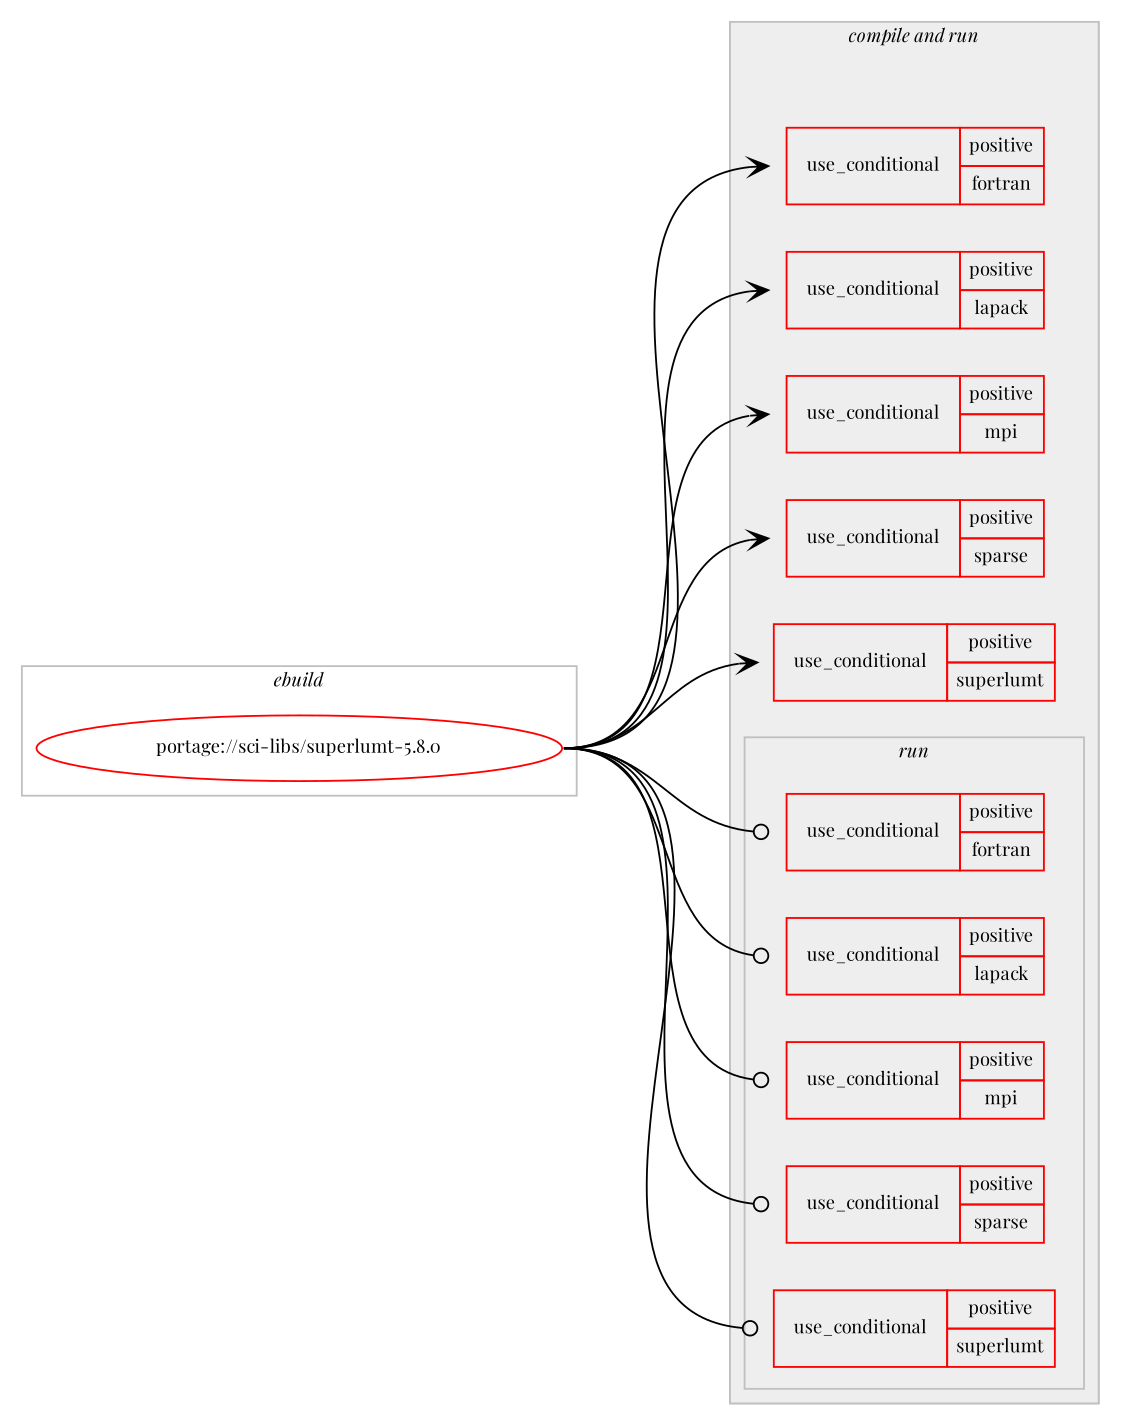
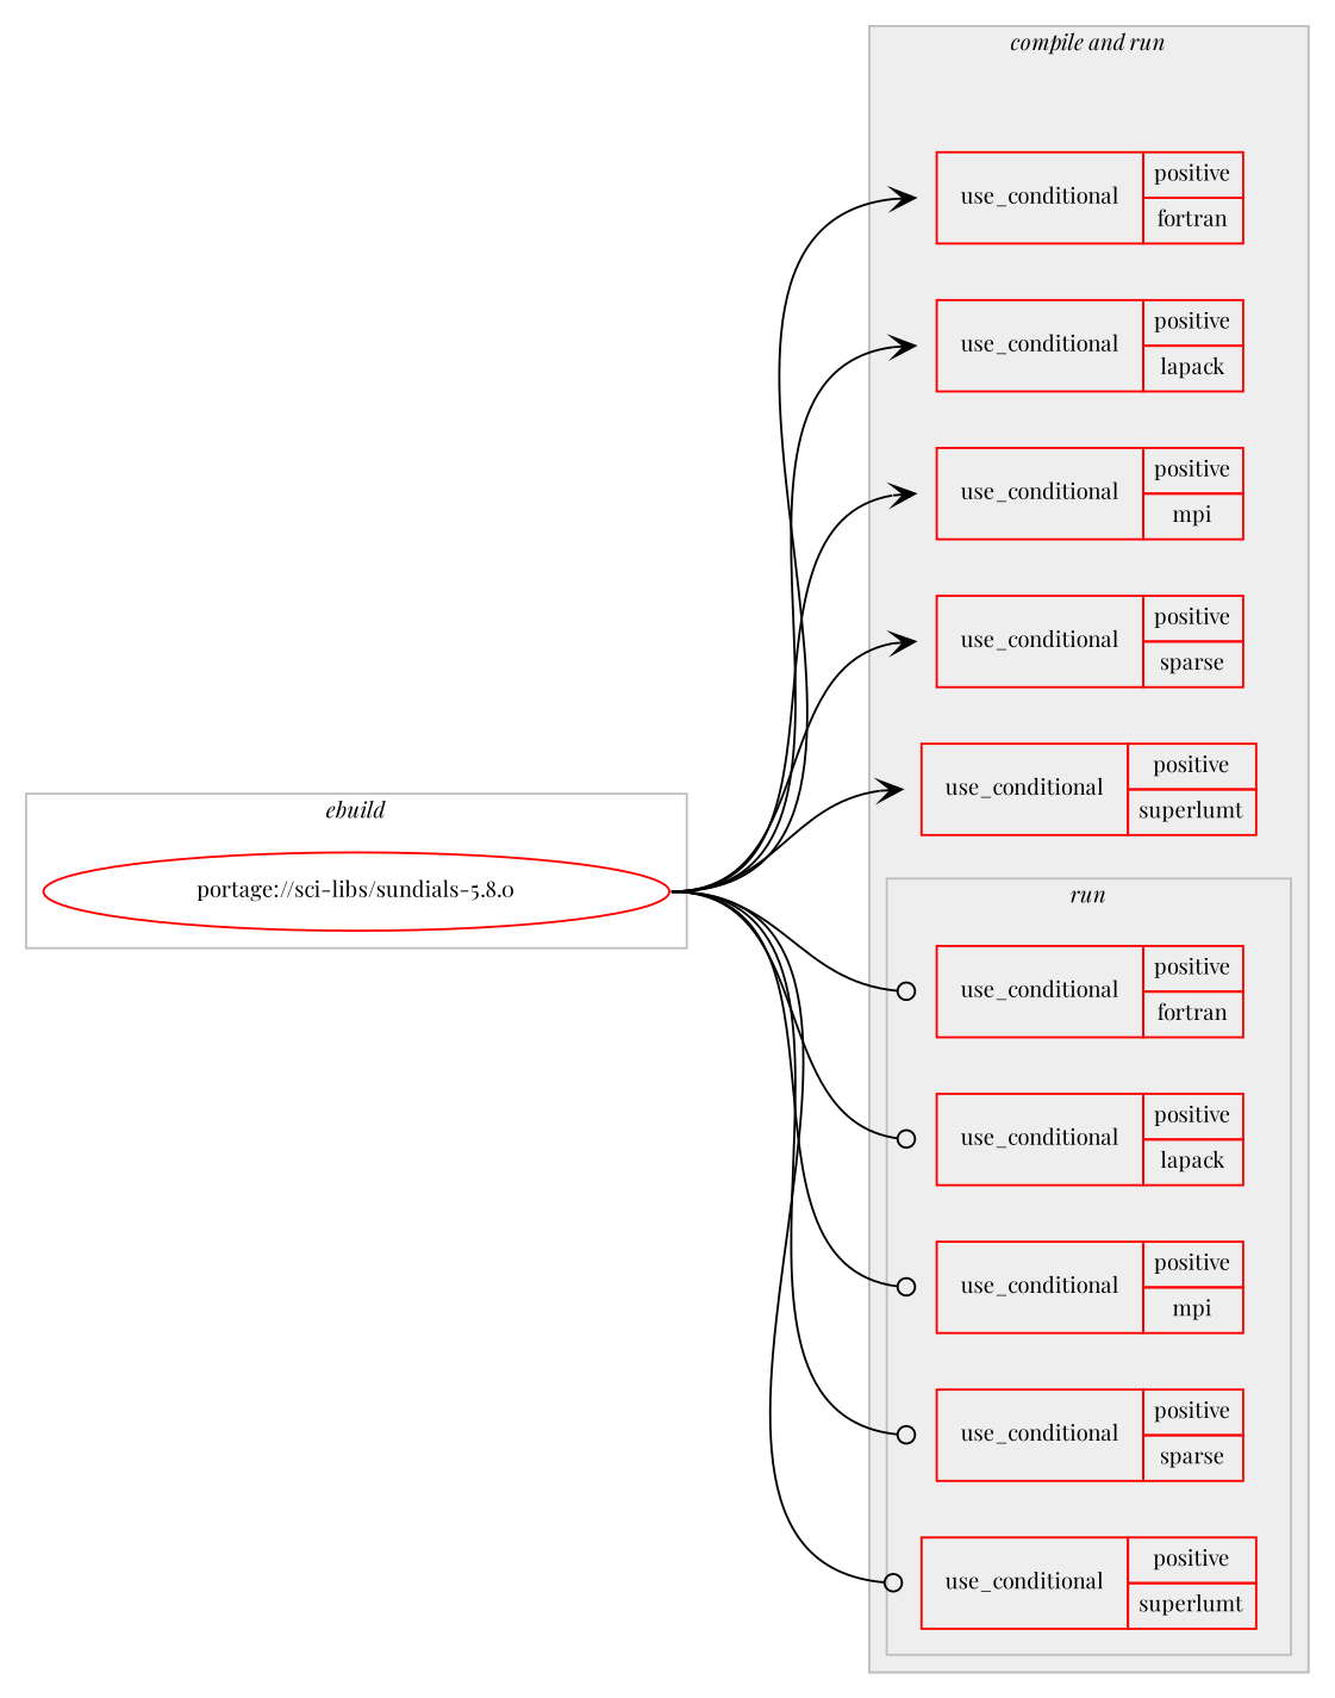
  digraph {
    compound=true
    concentrate=true
    fontname="Playfair Display"
    fontsize=10
    newrank=true
    rankdir=LR
    ranksep=1.5
    node [color=red fontname="Playfair Display" fontsize=10 shape=none]
    edge [arrowhead=vee headport=w style=solid tailport=e weight=20 fontname="Playfair Display"]
-   n1 [label="portage://sci-libs/superlumt-5.8.0" width=4 shape=""]
+   n1 [label="portage://sci-libs/sundials-5.8.0" width=4 shape=""]
    n2 [label=<<TABLE BORDER="0" CELLBORDER="1" CELLSPACING="0" CELLPADDING="4"><TR><TD ROWSPAN="3" CELLPADDING="10">use_conditional</TD></TR><TR><TD>positive</TD></TR><TR><TD>fortran</TD></TR></TABLE>>]
    n3 [label=<<TABLE BORDER="0" CELLBORDER="1" CELLSPACING="0" CELLPADDING="4"><TR><TD ROWSPAN="3" CELLPADDING="10">use_conditional</TD></TR><TR><TD>positive</TD></TR><TR><TD>lapack</TD></TR></TABLE>>]
    n4 [label=<<TABLE BORDER="0" CELLBORDER="1" CELLSPACING="0" CELLPADDING="4"><TR><TD ROWSPAN="3" CELLPADDING="10">use_conditional</TD></TR><TR><TD>positive</TD></TR><TR><TD>mpi</TD></TR></TABLE>>]
    n5 [label=<<TABLE BORDER="0" CELLBORDER="1" CELLSPACING="0" CELLPADDING="4"><TR><TD ROWSPAN="3" CELLPADDING="10">use_conditional</TD></TR><TR><TD>positive</TD></TR><TR><TD>sparse</TD></TR></TABLE>>]
    n6 [label=<<TABLE BORDER="0" CELLBORDER="1" CELLSPACING="0" CELLPADDING="4"><TR><TD ROWSPAN="3" CELLPADDING="10">use_conditional</TD></TR><TR><TD>positive</TD></TR><TR><TD>superlumt</TD></TR></TABLE>>]
    n7 [label=<<TABLE BORDER="0" CELLBORDER="1" CELLSPACING="0" CELLPADDING="4"><TR><TD ROWSPAN="3" CELLPADDING="10">use_conditional</TD></TR><TR><TD>positive</TD></TR><TR><TD>fortran</TD></TR></TABLE>>]
    n8 [label=<<TABLE BORDER="0" CELLBORDER="1" CELLSPACING="0" CELLPADDING="4"><TR><TD ROWSPAN="3" CELLPADDING="10">use_conditional</TD></TR><TR><TD>positive</TD></TR><TR><TD>lapack</TD></TR></TABLE>>]
    n9 [label=<<TABLE BORDER="0" CELLBORDER="1" CELLSPACING="0" CELLPADDING="4"><TR><TD ROWSPAN="3" CELLPADDING="10">use_conditional</TD></TR><TR><TD>positive</TD></TR><TR><TD>mpi</TD></TR></TABLE>>]
    n10 [label=<<TABLE BORDER="0" CELLBORDER="1" CELLSPACING="0" CELLPADDING="4"><TR><TD ROWSPAN="3" CELLPADDING="10">use_conditional</TD></TR><TR><TD>positive</TD></TR><TR><TD>sparse</TD></TR></TABLE>>]
    n11 [label=<<TABLE BORDER="0" CELLBORDER="1" CELLSPACING="0" CELLPADDING="4"><TR><TD ROWSPAN="3" CELLPADDING="10">use_conditional</TD></TR><TR><TD>positive</TD></TR><TR><TD>superlumt</TD></TR></TABLE>>]
    subgraph cluster_1 {
      color=gray
      label=<<i>ebuild</i>>
      rank=same
      n1
    }
    subgraph cluster_2 {
      color=gray
      label=<<i>dependencies</i>>
      subgraph cluster_3 {
        color=gray
        fillcolor="#eeeeee"
        label=<<i>compile</i>>
        style=filled
        subgraph sub_4 {
          color=gray
          fillcolor="#eeeeee"
          label=<<i>compile</i>>
          style=filled
          n2
        }
        subgraph sub_5 {
          color=gray
          fillcolor="#eeeeee"
          label=<<i>compile</i>>
          style=filled
          n3
        }
        subgraph sub_6 {
          color=gray
          fillcolor="#eeeeee"
          label=<<i>compile</i>>
          style=filled
          n4
        }
        subgraph sub_7 {
          color=gray
          fillcolor="#eeeeee"
          label=<<i>compile</i>>
          style=filled
          n5
        }
        subgraph sub_8 {
          color=gray
          fillcolor="#eeeeee"
          label=<<i>compile</i>>
          style=filled
          n6
        }
      }
      subgraph cluster_9 {
        color=gray
        fillcolor="#eeeeee"
        label=<<i>compile and run</i>>
        style=filled
      }
      subgraph cluster_10 {
        color=gray
        fillcolor="#eeeeee"
        label=<<i>run</i>>
        style=filled
        subgraph sub_11 {
          color=gray
          fillcolor="#eeeeee"
          label=<<i>run</i>>
          style=filled
          n7
        }
        subgraph sub_12 {
          color=gray
          fillcolor="#eeeeee"
          label=<<i>run</i>>
          style=filled
          n8
        }
        subgraph sub_13 {
          color=gray
          fillcolor="#eeeeee"
          label=<<i>run</i>>
          style=filled
          n9
        }
        subgraph sub_14 {
          color=gray
          fillcolor="#eeeeee"
          label=<<i>run</i>>
          style=filled
          n10
        }
        subgraph sub_15 {
          color=gray
          fillcolor="#eeeeee"
          label=<<i>run</i>>
          style=filled
          n11
        }
      }
    }
    subgraph cluster_16 {
      color=gray
      label=<<i>candidates</i>>
      rank=same
    }
    n1 -> n2
    n1 -> n3
    n1 -> n4
    n1 -> n5
    n1 -> n6
    n1 -> n7 [arrowhead=odot]
    n1 -> n8 [arrowhead=odot]
    n1 -> n9 [arrowhead=odot]
    n1 -> n10 [arrowhead=odot]
    n1 -> n11 [arrowhead=odot]
  }
